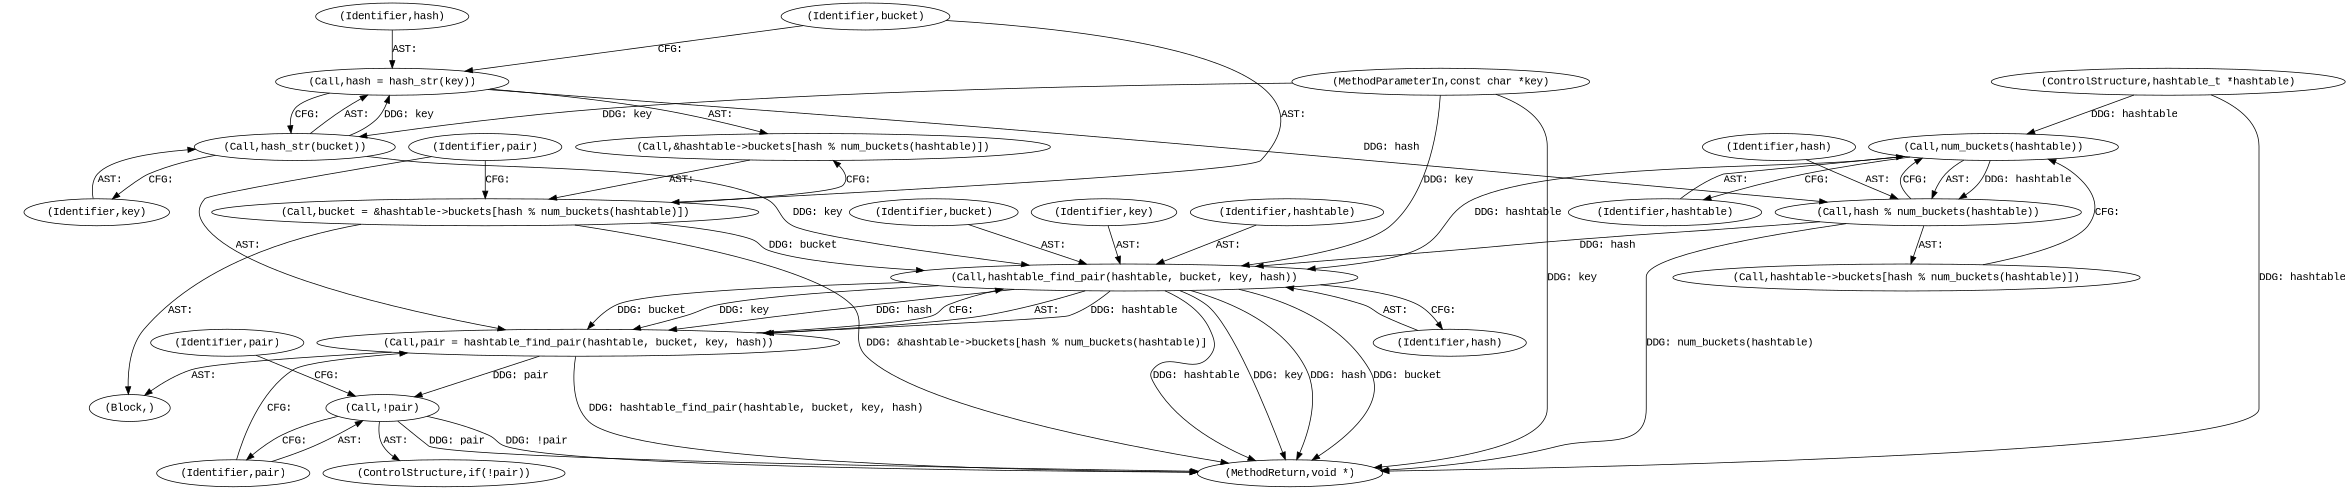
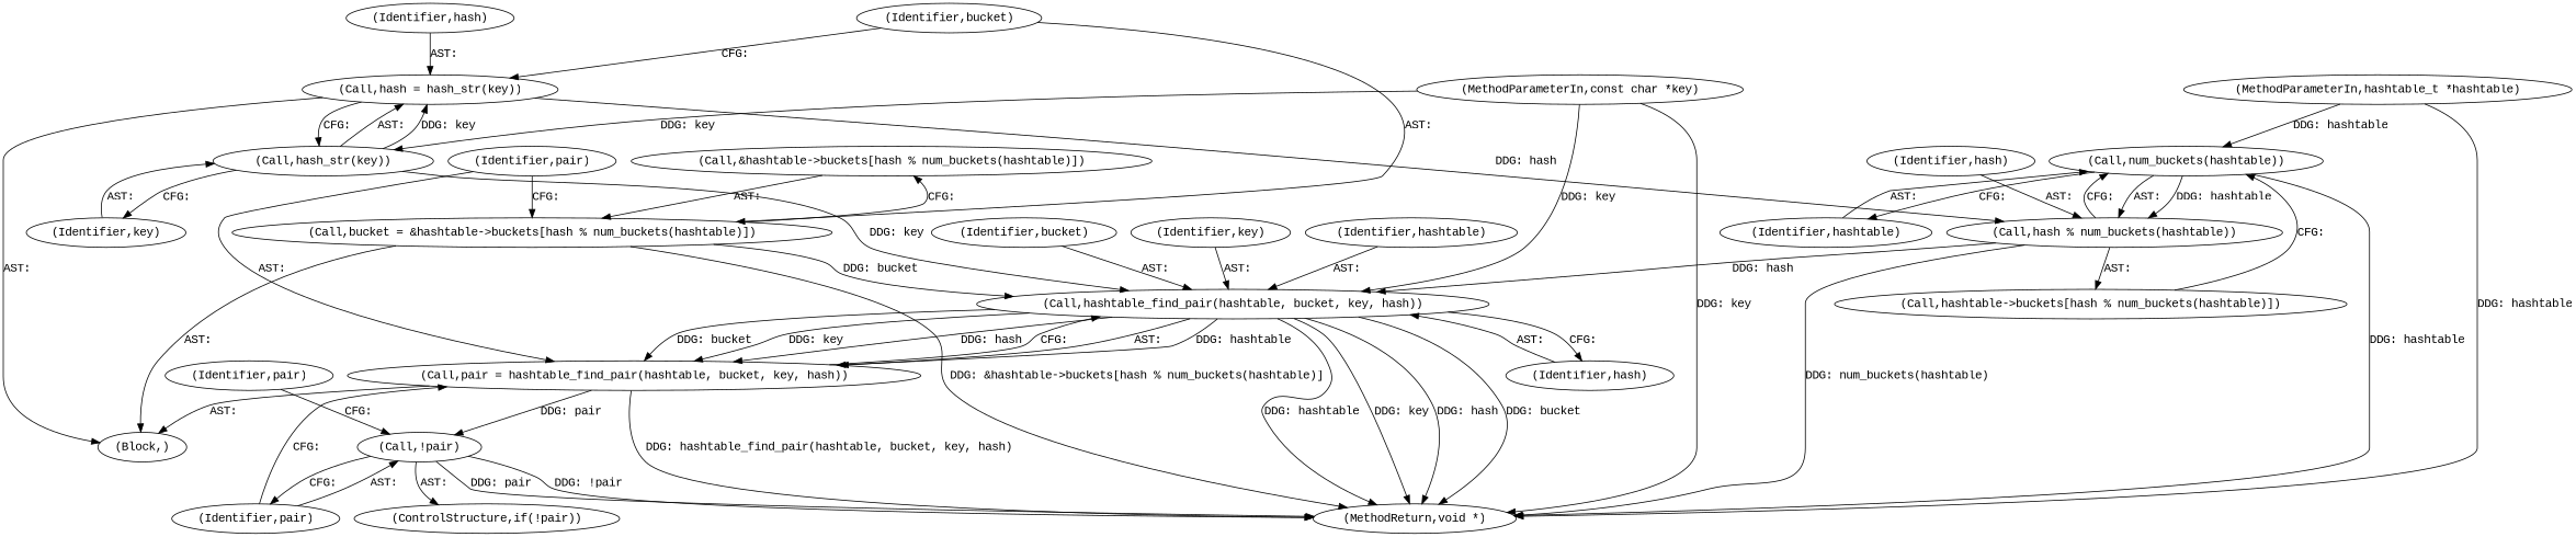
  digraph {
    fontname="Liberation Mono"
    node [fontname="Liberation Mono"]
    edge [fontname="Liberation Mono"]
    n1 [label="(Call,hashtable_find_pair(hashtable, bucket, key, hash))"]
    n2 [label="(Call,pair = hashtable_find_pair(hashtable, bucket, key, hash))"]
    n3 [label="(Identifier,hash)"]
    n4 [label="(MethodReturn,void *)"]
    n5 [label="(Block,)"]
    n6 [label="(Call,!pair)"]
    n7 [label="(Call,num_buckets(hashtable))"]
    n8 [label="(Call,hash % num_buckets(hashtable))"]
    n9 [label="(Identifier,hashtable)"]
    n10 [label="(Call,hashtable->buckets[hash % num_buckets(hashtable)])"]
-   n11 [label="(ControlStructure,hashtable_t *hashtable)"]
+   n11 [label="(MethodParameterIn,hashtable_t *hashtable)"]
    n12 [label="(Call,bucket = &hashtable->buckets[hash % num_buckets(hashtable)])"]
    n13 [label="(Call,&hashtable->buckets[hash % num_buckets(hashtable)])"]
-   n14 [label="(Call,hash_str(bucket))"]
+   n14 [label="(Call,hash_str(key))"]
    n15 [label="(Call,hash = hash_str(key))"]
    n16 [label="(Identifier,key)"]
    n17 [label="(MethodParameterIn,const char *key)"]
    n18 [label="(ControlStructure,if(!pair))"]
    n19 [label="(Identifier,pair)"]
    n20 [label="(Identifier,bucket)"]
    n21 [label="(Identifier,key)"]
    n22 [label="(Identifier,hash)"]
    n23 [label="(Identifier,bucket)"]
    n24 [label="(Identifier,hashtable)"]
    n25 [label="(Identifier,pair)"]
    n26 [label="(Identifier,pair)"]
    n27 [label="(Identifier,hash)"]
    n1 -> n2 [label="AST: "]
    n1 -> n2 [label="DDG: hashtable"]
    n1 -> n2 [label="DDG: bucket"]
    n1 -> n2 [label="DDG: key"]
    n1 -> n2 [label="DDG: hash"]
    n1 -> n3 [label="CFG: "]
    n1 -> n4 [label="DDG: hashtable"]
    n1 -> n4 [label="DDG: key"]
    n1 -> n4 [label="DDG: hash"]
    n1 -> n4 [label="DDG: bucket"]
    n2 -> n1 [label="CFG: "]
    n2 -> n4 [label="DDG: hashtable_find_pair(hashtable, bucket, key, hash)"]
    n2 -> n5 [label="AST: "]
    n2 -> n6 [label="DDG: pair"]
    n3 -> n1 [label="AST: "]
    n6 -> n4 [label="DDG: !pair"]
    n6 -> n4 [label="DDG: pair"]
    n6 -> n18 [label="AST: "]
    n6 -> n19 [label="CFG: "]
-   n7 -> n1 [label="DDG: hashtable"]
+   n7 -> n4 [label="DDG: hashtable"]
    n7 -> n8 [label="AST: "]
    n7 -> n8 [label="DDG: hashtable"]
    n7 -> n9 [label="CFG: "]
    n8 -> n1 [label="DDG: hash"]
    n8 -> n4 [label="DDG: num_buckets(hashtable)"]
    n8 -> n7 [label="CFG: "]
    n8 -> n10 [label="AST: "]
    n9 -> n7 [label="AST: "]
    n10 -> n7 [label="CFG: "]
    n11 -> n4 [label="DDG: hashtable"]
    n11 -> n7 [label="DDG: hashtable"]
    n12 -> n1 [label="DDG: bucket"]
    n12 -> n4 [label="DDG: &hashtable->buckets[hash % num_buckets(hashtable)]"]
    n12 -> n5 [label="AST: "]
    n12 -> n13 [label="CFG: "]
    n13 -> n12 [label="AST: "]
    n14 -> n1 [label="DDG: key"]
    n14 -> n15 [label="AST: "]
    n14 -> n15 [label="DDG: key"]
    n14 -> n16 [label="CFG: "]
-   n15 -> n13 [label="AST: "]
+   n15 -> n5 [label="AST: "]
    n15 -> n8 [label="DDG: hash"]
    n15 -> n14 [label="CFG: "]
    n16 -> n14 [label="AST: "]
    n17 -> n1 [label="DDG: key"]
    n17 -> n4 [label="DDG: key"]
    n17 -> n14 [label="DDG: key"]
    n19 -> n2 [label="CFG: "]
    n19 -> n6 [label="AST: "]
    n20 -> n1 [label="AST: "]
    n21 -> n1 [label="AST: "]
    n22 -> n8 [label="AST: "]
    n23 -> n12 [label="AST: "]
    n23 -> n15 [label="CFG: "]
    n24 -> n1 [label="AST: "]
    n25 -> n6 [label="CFG: "]
    n26 -> n2 [label="AST: "]
    n26 -> n12 [label="CFG: "]
    n27 -> n15 [label="AST: "]
  }
